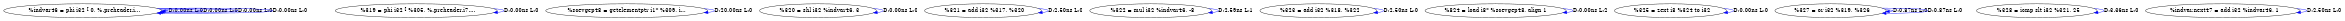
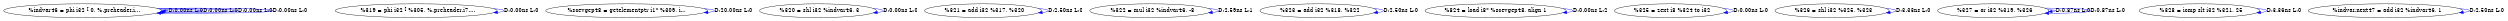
  digraph {
    edge [color=blue]
    n1 [label="  %indvar46 = phi i32 [ 0, %.preheader.i..."]
    n2 [label="  %319 = phi i32 [ %305, %.preheader.i7...."]
    n3 [label="%scevgep48 = getelementptr i1* %309, i..."]
    n4 [label="  %320 = shl i32 %indvar46, 3"]
    n5 [label="  %321 = add i32 %317, %320"]
    n6 [label="  %322 = mul i32 %indvar46, -8"]
    n7 [label="  %323 = add i32 %318, %322"]
    n8 [label="%824 = load i8* %scevgep48, align 1"]
    n9 [label="  %325 = zext i8 %324 to i32"]
+   n10 [label="  %326 = shl i32 %325, %323"]
    n11 [label="  %327 = or i32 %319, %326"]
    n12 [label="  %328 = icmp slt i32 %321, 25"]
    n13 [label="  %indvar.next47 = add i32 %indvar46, 1"]
    n1 -> n1 [label="D:0.00ns L:0"]
    n1 -> n1 [label="D:0.00ns L:0"]
    n1 -> n1 [label="D:0.00ns L:0"]
    n1 -> n1 [label="D:0.00ns L:0"]
    n2 -> n2 [label="D:0.00ns L:0"]
    n3 -> n3 [label="D:20.00ns L:0"]
    n4 -> n4 [label="D:0.00ns L:0"]
    n5 -> n5 [label="D:2.50ns L:0"]
    n6 -> n6 [label="D:2.59ns L:1"]
    n7 -> n7 [label="D:2.50ns L:0"]
    n8 -> n8 [label="D:0.00ns L:2"]
    n9 -> n9 [label="D:0.00ns L:0"]
+   n10 -> n10 [label="D:3.33ns L:0"]
    n11 -> n11 [label="D:0.87ns L:0"]
    n11 -> n11 [label="D:0.87ns L:0"]
    n12 -> n12 [label="D:3.36ns L:0"]
    n13 -> n13 [label="D:2.50ns L:0"]
  }
